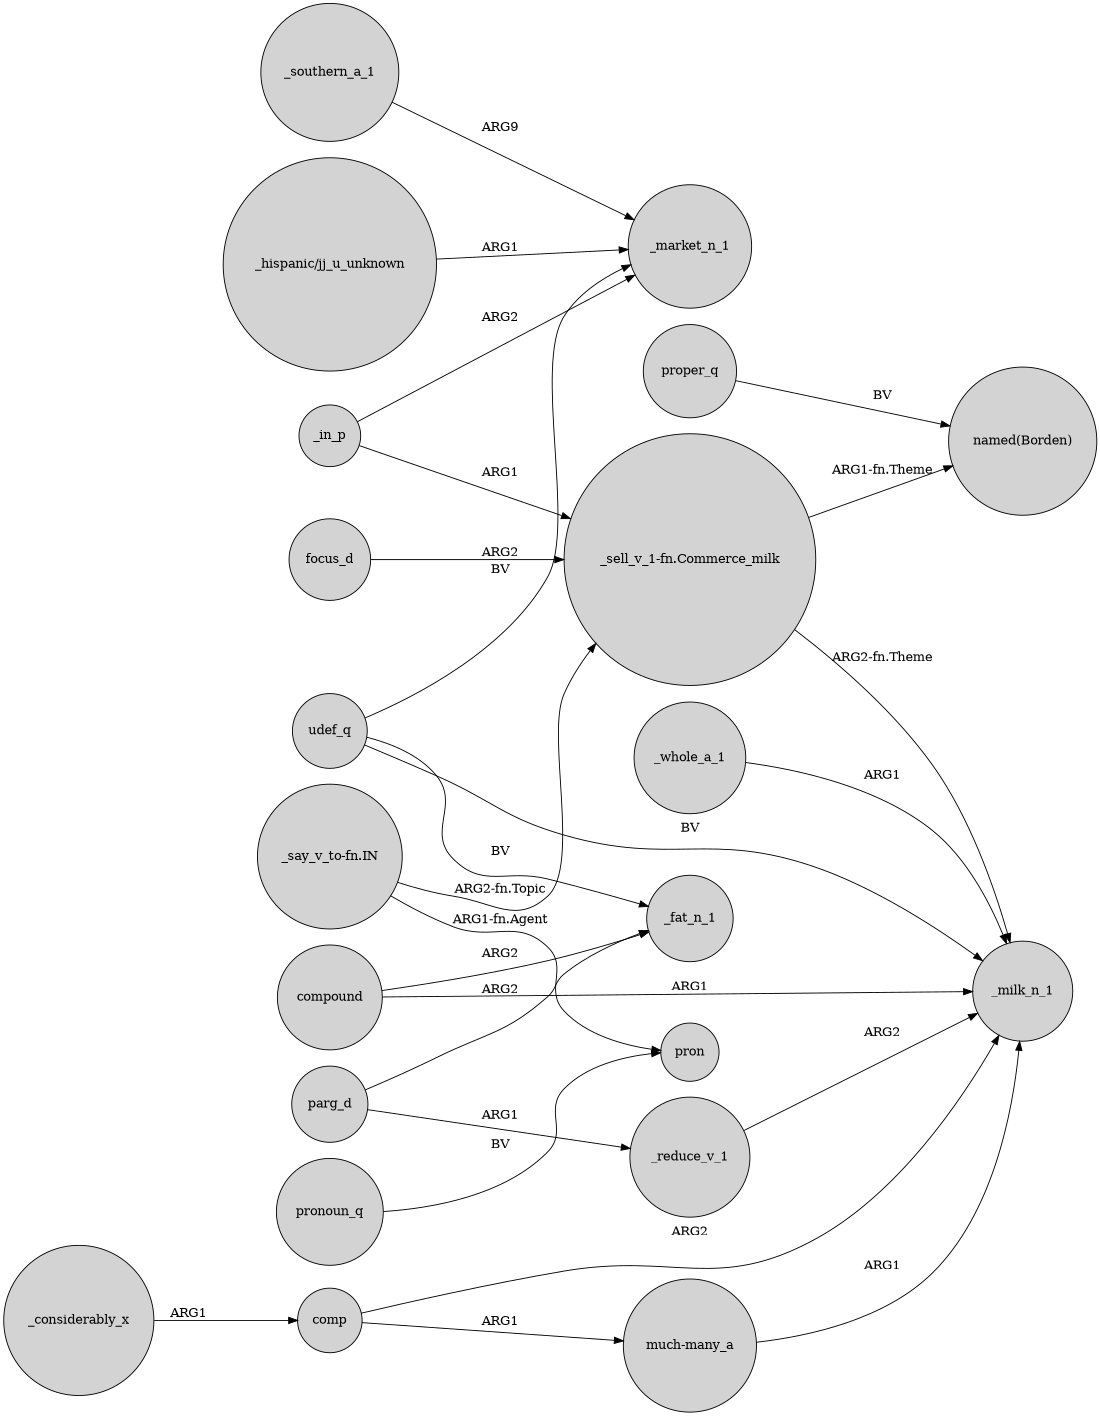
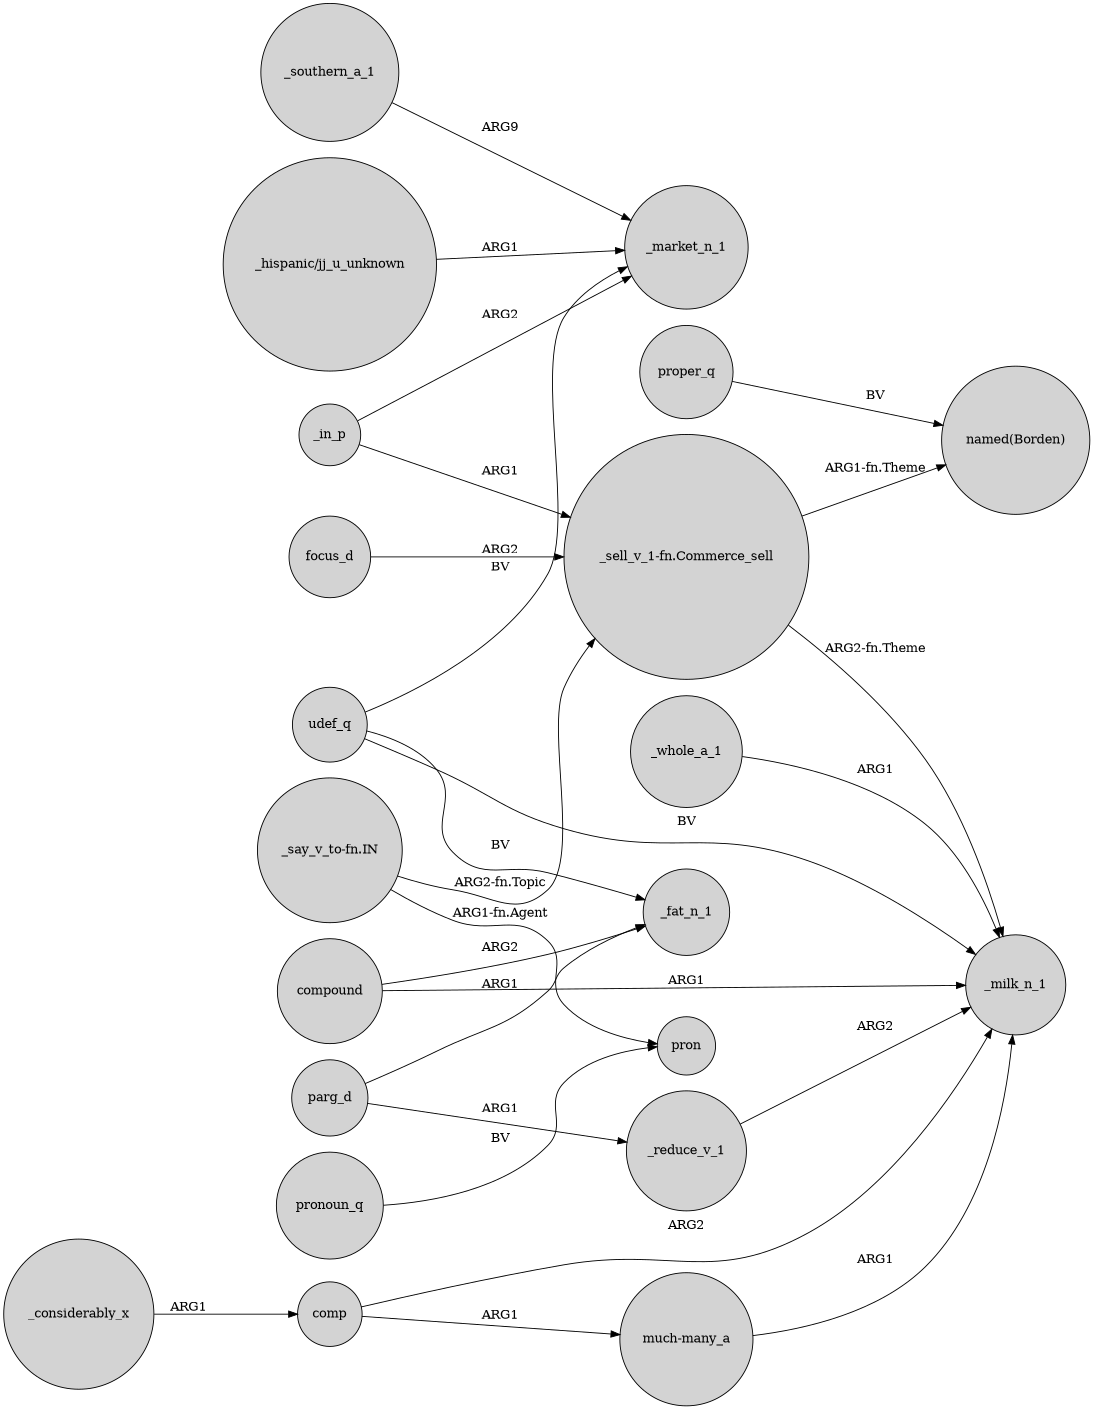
  digraph {
    rankdir=LR
    node [shape=circle style=filled]
    _southern_a_1
    _market_n_1
    "_hispanic/jj_u_unknown"
    _whole_a_1
    _milk_n_1
    focus_d
-   "_sell_v_1-fn.Commerce_sell" [label="_sell_v_1-fn.Commerce_milk"]
+   "_sell_v_1-fn.Commerce_sell"
    "named(Borden)"
    "_say_v_to-fn.IN"
    pron
    udef_q
    _fat_n_1
    comp
    "much-many_a"
    compound
    pronoun_q
    proper_q
    parg_d
    _reduce_v_1
    _in_p
    _considerably_x
    _southern_a_1 -> _market_n_1 [label=ARG9]
    "_hispanic/jj_u_unknown" -> _market_n_1 [label=ARG1]
    _whole_a_1 -> _milk_n_1 [label=ARG1]
    focus_d -> "_sell_v_1-fn.Commerce_sell" [label=ARG2]
    "_sell_v_1-fn.Commerce_sell" -> _milk_n_1 [label="ARG2-fn.Theme"]
    "_sell_v_1-fn.Commerce_sell" -> "named(Borden)" [label="ARG1-fn.Theme"]
    "_say_v_to-fn.IN" -> "_sell_v_1-fn.Commerce_sell" [label="ARG2-fn.Topic"]
    "_say_v_to-fn.IN" -> pron [label="ARG1-fn.Agent"]
    udef_q -> _market_n_1 [label=BV]
    udef_q -> _milk_n_1 [label=BV]
    udef_q -> _fat_n_1 [label=BV]
    comp -> _milk_n_1 [label=ARG2]
    comp -> "much-many_a" [label=ARG1]
    "much-many_a" -> _milk_n_1 [label=ARG1]
    compound -> _milk_n_1 [label=ARG1]
    compound -> _fat_n_1 [label=ARG2]
    pronoun_q -> pron [label=BV]
    proper_q -> "named(Borden)" [label=BV]
-   parg_d -> _fat_n_1 [label=ARG2]
+   parg_d -> _fat_n_1 [label=ARG1]
    parg_d -> _reduce_v_1 [label=ARG1]
    _reduce_v_1 -> _milk_n_1 [label=ARG2]
    _in_p -> _market_n_1 [label=ARG2]
    _in_p -> "_sell_v_1-fn.Commerce_sell" [label=ARG1]
    _considerably_x -> comp [label=ARG1]
  }
